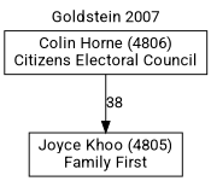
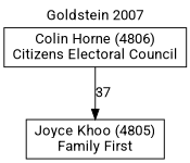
  digraph {
    label="Goldstein 2007"
    labelloc=t
    mclimit=10
    fontname=Roboto
    node [shape=box fontname=Roboto]
    n1 [label="Joyce Khoo (4805)\nFamily First"]
    n2 [label="Colin Horne (4806)\nCitizens Electoral Council"]
-   n2 -> n1 [label=38 fontname=Roboto]
+   n2 -> n1 [label=37 fontname=Roboto]
  }
